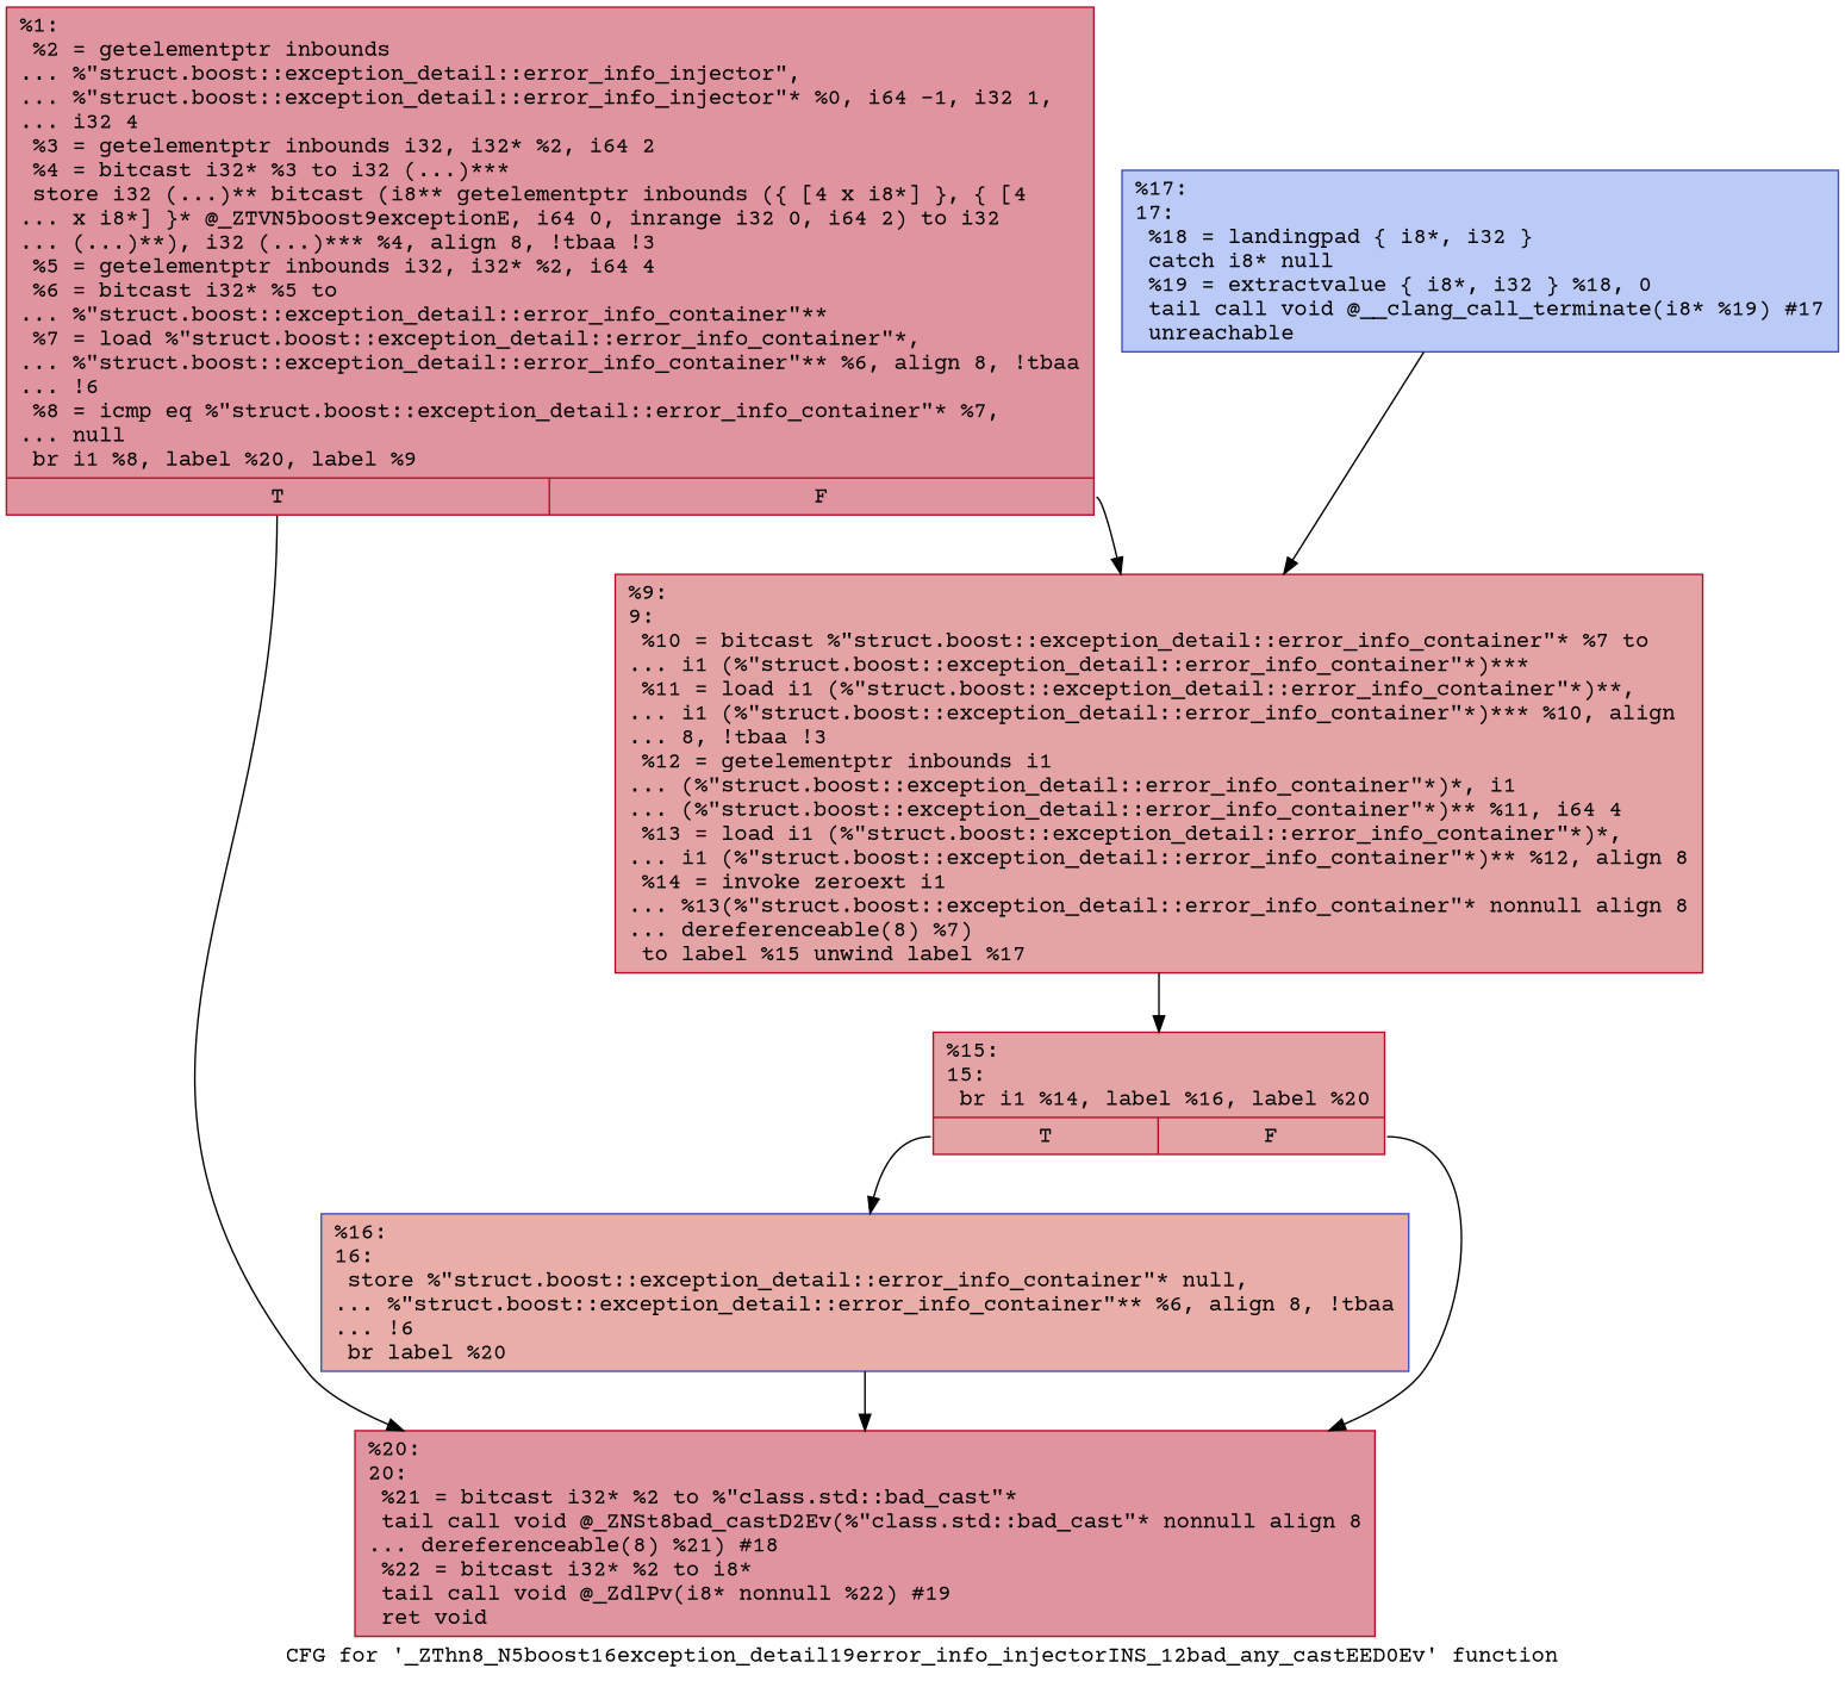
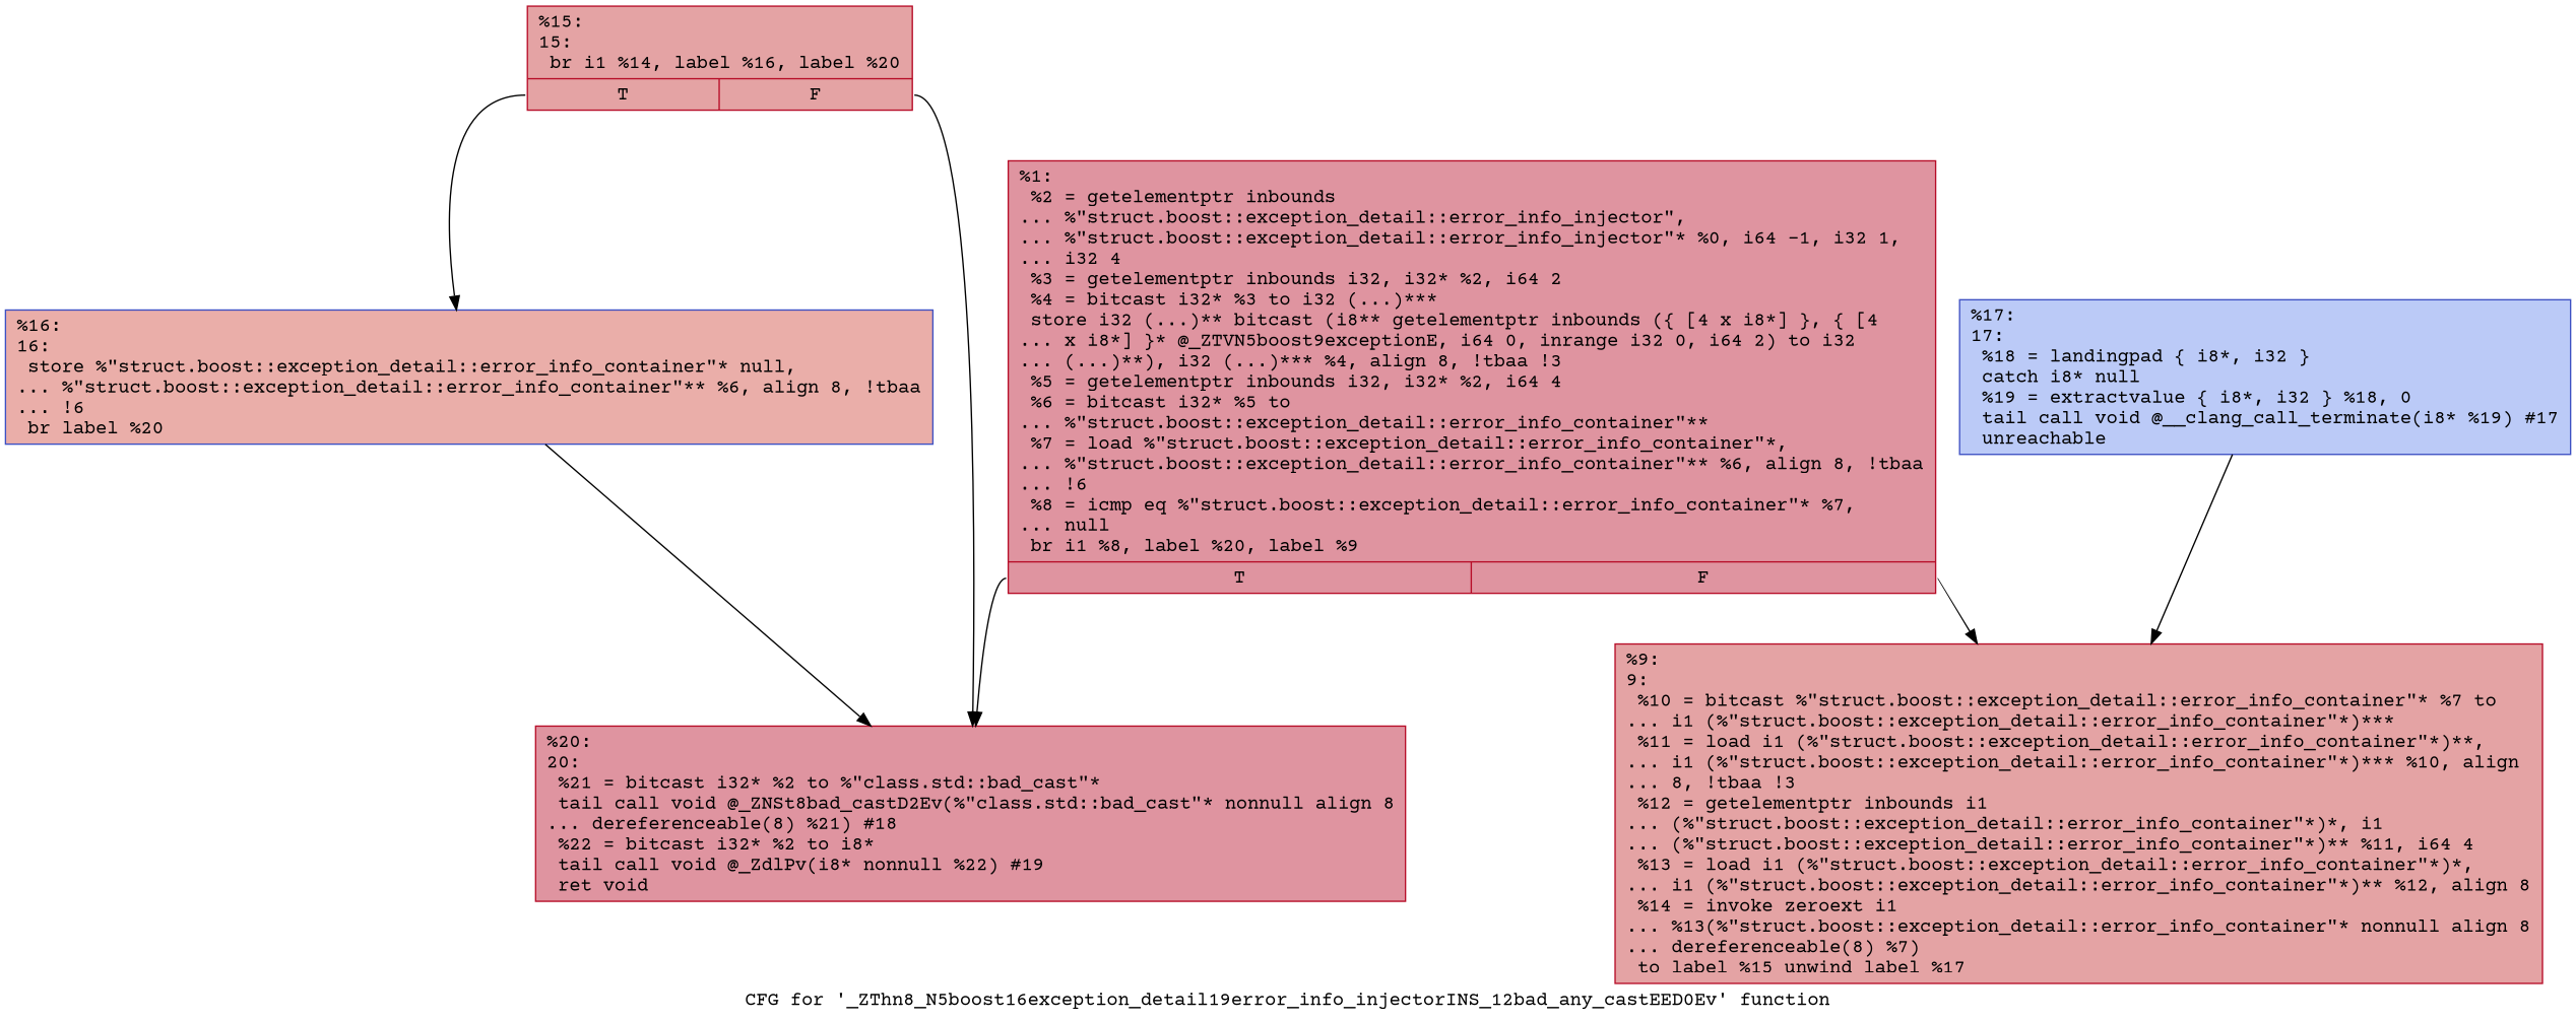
  digraph {
    fontname="Courier Prime"
    label="CFG for '_ZThn8_N5boost16exception_detail19error_info_injectorINS_12bad_any_castEED0Ev' function"
    node [color="#b70d28ff" fillcolor="#b70d2870" fontname="Courier Prime" shape=record style=filled]
    edge [fontname="Courier Prime"]
    n1 [label="{%1:\l  %2 = getelementptr inbounds\l... %\"struct.boost::exception_detail::error_info_injector\",\l... %\"struct.boost::exception_detail::error_info_injector\"* %0, i64 -1, i32 1,\l... i32 4\l  %3 = getelementptr inbounds i32, i32* %2, i64 2\l  %4 = bitcast i32* %3 to i32 (...)***\l  store i32 (...)** bitcast (i8** getelementptr inbounds (\{ [4 x i8*] \}, \{ [4\l... x i8*] \}* @_ZTVN5boost9exceptionE, i64 0, inrange i32 0, i64 2) to i32\l... (...)**), i32 (...)*** %4, align 8, !tbaa !3\l  %5 = getelementptr inbounds i32, i32* %2, i64 4\l  %6 = bitcast i32* %5 to\l... %\"struct.boost::exception_detail::error_info_container\"**\l  %7 = load %\"struct.boost::exception_detail::error_info_container\"*,\l... %\"struct.boost::exception_detail::error_info_container\"** %6, align 8, !tbaa\l... !6\l  %8 = icmp eq %\"struct.boost::exception_detail::error_info_container\"* %7,\l... null\l  br i1 %8, label %20, label %9\l|{<s0>T|<s1>F}}"]
    n2 [label="{%20:\l20:                                               \l  %21 = bitcast i32* %2 to %\"class.std::bad_cast\"*\l  tail call void @_ZNSt8bad_castD2Ev(%\"class.std::bad_cast\"* nonnull align 8\l... dereferenceable(8) %21) #18\l  %22 = bitcast i32* %2 to i8*\l  tail call void @_ZdlPv(i8* nonnull %22) #19\l  ret void\l}"]
    n3 [fillcolor="#c32e3170" label="{%9:\l9:                                                \l  %10 = bitcast %\"struct.boost::exception_detail::error_info_container\"* %7 to\l... i1 (%\"struct.boost::exception_detail::error_info_container\"*)***\l  %11 = load i1 (%\"struct.boost::exception_detail::error_info_container\"*)**,\l... i1 (%\"struct.boost::exception_detail::error_info_container\"*)*** %10, align\l... 8, !tbaa !3\l  %12 = getelementptr inbounds i1\l... (%\"struct.boost::exception_detail::error_info_container\"*)*, i1\l... (%\"struct.boost::exception_detail::error_info_container\"*)** %11, i64 4\l  %13 = load i1 (%\"struct.boost::exception_detail::error_info_container\"*)*,\l... i1 (%\"struct.boost::exception_detail::error_info_container\"*)** %12, align 8\l  %14 = invoke zeroext i1\l... %13(%\"struct.boost::exception_detail::error_info_container\"* nonnull align 8\l... dereferenceable(8) %7)\l          to label %15 unwind label %17\l}"]
    n4 [fillcolor="#c32e3170" label="{%15:\l15:                                               \l  br i1 %14, label %16, label %20\l|{<s0>T|<s1>F}}"]
    n5 [color="#3d50c3ff" fillcolor="#d0473d70" label="{%16:\l16:                                               \l  store %\"struct.boost::exception_detail::error_info_container\"* null,\l... %\"struct.boost::exception_detail::error_info_container\"** %6, align 8, !tbaa\l... !6\l  br label %20\l}"]
    n6 [color="#3d50c3ff" fillcolor="#6687ed70" label="{%17:\l17:                                               \l  %18 = landingpad \{ i8*, i32 \}\l          catch i8* null\l  %19 = extractvalue \{ i8*, i32 \} %18, 0\l  tail call void @__clang_call_terminate(i8* %19) #17\l  unreachable\l}"]
    n1 -> n2 [tailport=s0]
    n1 -> n3 [tailport=s1]
-   n3 -> n4
    n4 -> n2 [tailport=s1]
    n4 -> n5 [tailport=s0]
    n5 -> n2
    n6 -> n3
  }
